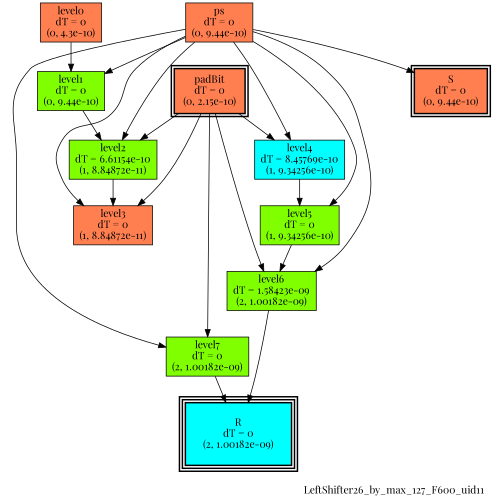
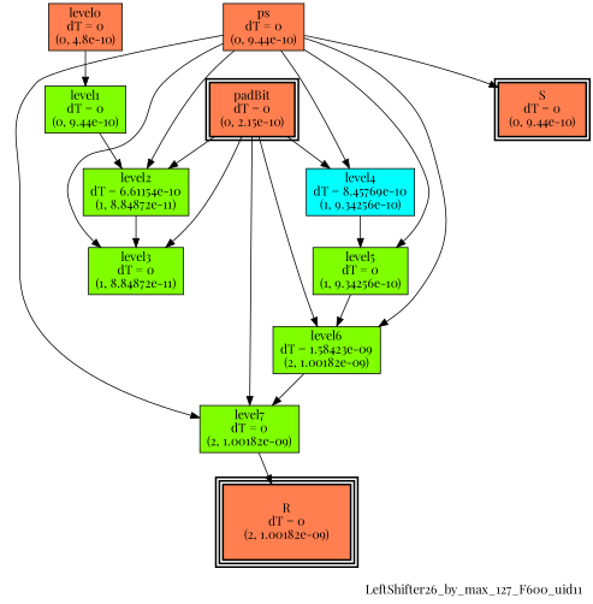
  digraph {
    fontname="Playfair Display"
    label=LeftShifter26_by_max_127_F600_uid11
    labeljust=right
    labelloc=bottom
    nodesep=0.25
    ranksep=0.5
    node [color=black fillcolor=chartreuse fontname="Playfair Display" peripheries=1 shape=box style=filled]
    edge [arrowhead=normal arrowsize=1.0 arrowtail=normal color=black dir=forward fontname="Playfair Display"]
    n1 [fillcolor=coral label="S\ndT = 0\n(0, 9.44e-10)" peripheries=2 style="bold, filled"]
    n2 [fillcolor=coral label="padBit\ndT = 0\n(0, 2.15e-10)" peripheries=2 style="bold, filled"]
-   n3 [fillcolor=cyan label="R\ndT = 0\n(2, 1.00182e-09)" peripheries=3 style="bold, filled"]
+   n3 [fillcolor=coral label="R\ndT = 0\n(2, 1.00182e-09)" peripheries=3 style="bold, filled"]
    n4 [label="level2\ndT = 6.61154e-10\n(1, 8.84872e-11)"]
-   n5 [fillcolor=coral label="level3\ndT = 0\n(1, 8.84872e-11)"]
+   n5 [label="level3\ndT = 0\n(1, 8.84872e-11)"]
    n6 [fillcolor=cyan label="level4\ndT = 8.45769e-10\n(1, 9.34256e-10)"]
    n7 [label="level6\ndT = 1.58423e-09\n(2, 1.00182e-09)"]
    n8 [label="level7\ndT = 0\n(2, 1.00182e-09)"]
-   n9 [fillcolor=coral label="level0\ndT = 0\n(0, 4.3e-10)"]
+   n9 [fillcolor=coral label="level0\ndT = 0\n(0, 4.8e-10)"]
    n10 [label="level1\ndT = 0\n(0, 9.44e-10)"]
    n11 [fillcolor=coral label="ps\ndT = 0\n(0, 9.44e-10)"]
    n12 [label="level5\ndT = 0\n(1, 9.34256e-10)"]
    subgraph sub_1 {
      rank=same
      n1
      n2
    }
    subgraph sub_2 {
      rank=same
      n3
    }
    n2 -> n4
    n2 -> n5
    n2 -> n6
    n2 -> n7
    n2 -> n8
    n4 -> n5
    n6 -> n12
-   n7 -> n3
+   n7 -> n8
    n8 -> n3
    n9 -> n10
    n10 -> n4
    n11 -> n1
    n11 -> n4
    n11 -> n5
    n11 -> n6
    n11 -> n7
    n11 -> n8
-   n11 -> n10
    n11 -> n12
    n12 -> n7
  }
